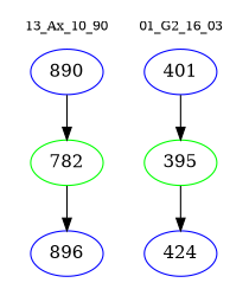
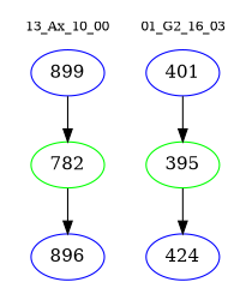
  digraph {
    node [color=blue]
    edge [color=black]
-   n1 [label=890]
+   n1 [label=899]
    n2 [color=green label=782]
    n3 [label=896]
    n4 [label=401]
    n5 [color=green label=395]
    n6 [label=424]
    subgraph cluster_1 {
      color=white
      fontsize=10
-     label="13_Ax_10_90"
+     label="13_Ax_10_00"
      n1
      n2
      n3
    }
    subgraph cluster_2 {
      color=white
      fontsize=10
      label="01_G2_16_03"
      n4
      n5
      n6
    }
    n1 -> n2
    n2 -> n3
    n4 -> n5
    n5 -> n6
  }
